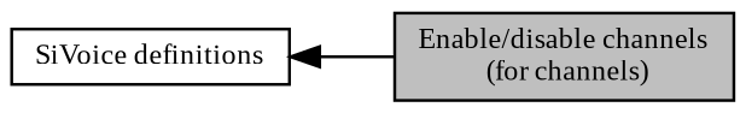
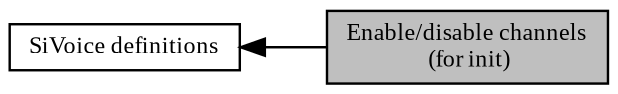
  digraph {
    rankdir=LR
    fontname="Liberation Serif"
    node [color=black fontname="Liberation Serif" fontsize=10 shape=record style=filled]
    n1 [fillcolor=white height=0.2 label="SiVoice definitions" width=0.4]
-   n2 [fillcolor=grey75 fontcolor=black height=0.2 label="Enable/disable channels\l (for channels)" width=0.4]
+   n2 [fillcolor=grey75 fontcolor=black height=0.2 label="Enable/disable channels\l (for init)" width=0.4]
    n1 -> n2 [dir=back fontname="Liberation Serif" fontsize=10 labelfontname=Helvetica labelfontsize=10 shape=plaintext style=solid]
  }
